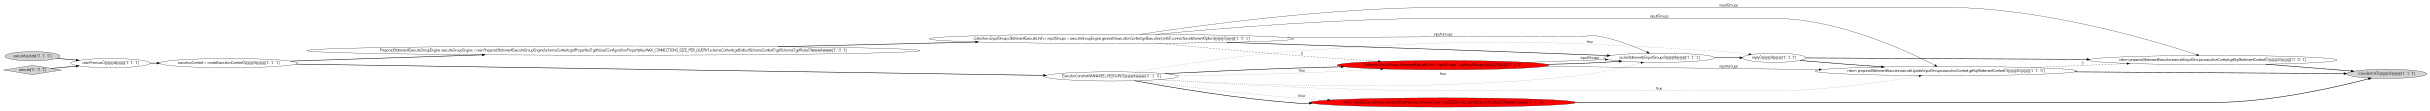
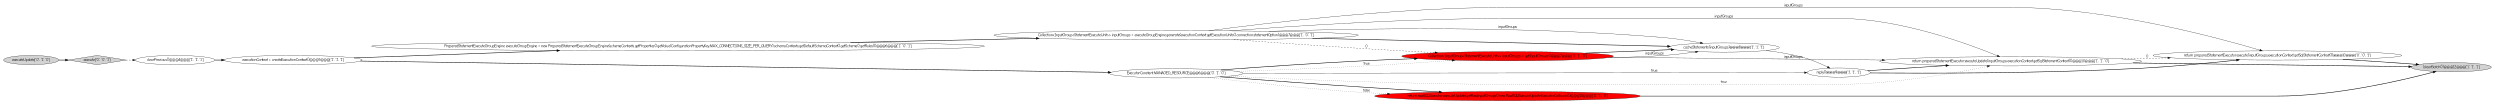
  digraph {
    fontname="Comic Neue"
    rankdir=LR
    node [fillcolor=white fontname="Comic Neue" shape=ellipse style=filled]
    edge [fontname="Comic Neue" style=bold]
    n1 [fillcolor=lightgray label="executeUpdate['0', '1', '0']"]
    n2 [label="clearPrevious()@@@4@@@['1', '1', '1']"]
    n3 [label="executionContext = createExecutionContext()@@@5@@@['1', '1', '1']"]
    n4 [label="Collection<InputGroup<StatementExecuteUnit>> inputGroups = executeGroupEngine.generate(executionContext.getExecutionUnits(),connection,statementOption)@@@7@@@['1', '0', '1']"]
    n5 [label="return preparedStatementExecutor.execute(inputGroups,executionContext.getSqlStatementContext())@@@10@@@['0', '0', '1']"]
    n6 [label="return preparedStatementExecutor.executeUpdate(inputGroups,executionContext.getSqlStatementContext())@@@10@@@['1', '1', '0']"]
    n7 [fillcolor=red label="Collection<InputGroup<StatementExecuteUnit>> inputGroups = getInputGroups()@@@7@@@['0', '1', '0']"]
    n8 [label="cacheStatements(inputGroups)@@@8@@@['1', '1', '1']"]
    n9 [fillcolor=lightgray label="{clearBatch()}@@@12@@@['1', '1', '1']"]
    n10 [label="reply()@@@9@@@['1', '1', '1']"]
    n11 [label="PreparedStatementExecuteGroupEngine executeGroupEngine = new PreparedStatementExecuteGroupEngine(schemaContexts.getProperties().getValue(ConfigurationPropertyKey.MAX_CONNECTIONS_SIZE_PER_QUERY),schemaContexts.getDefaultSchemaContext().getSchema().getRules())@@@6@@@['1', '0', '1']"]
    n12 [label="ExecutorConstant.MANAGED_RESOURCE@@@6@@@['0', '1', '0']"]
    n13 [fillcolor=red label="return rawSQLExecutor.executeUpdate(getRawInputGroups(),new RawSQLExecuteUpdateExecutorCallback())@@@13@@@['0', '1', '0']"]
    n14 [fillcolor=lightgray label="execute['0', '0', '1']" shape=diamond]
-   n1 -> n2
+   n1 -> n14
    n2 -> n3
    n3 -> n11
    n3 -> n12
    n4 -> n5 [label=inputGroups style=solid]
    n4 -> n6 [label=inputGroups style=solid]
    n4 -> n7 [label=0 style=dashed]
    n4 -> n8 [label=inputGroups style=solid]
    n4 -> n8
    n5 -> n9
    n6 -> n5 [label=0 style=dashed]
    n6 -> n9
    n7 -> n6 [label=inputGroups style=solid]
    n7 -> n8
    n7 -> n8 [label=inputGroups style=solid]
-   n8 -> n10
+   n8 -> n10 [style=solid]
    n10 -> n5
    n10 -> n6
    n11 -> n4
    n12 -> n6 [label=true style=dotted]
    n12 -> n7
    n12 -> n7 [label=true style=dotted]
-   n12 -> n8 [label=true style=dotted]
-   n12 -> n10 [label=true style=dotted]
+   n12 -> n10 [label=true style=solid]
    n12 -> n13
    n12 -> n13 [label=false style=dotted]
    n13 -> n9
-   n14 -> n2
+   n14 -> n2 [style=dashed]
  }
